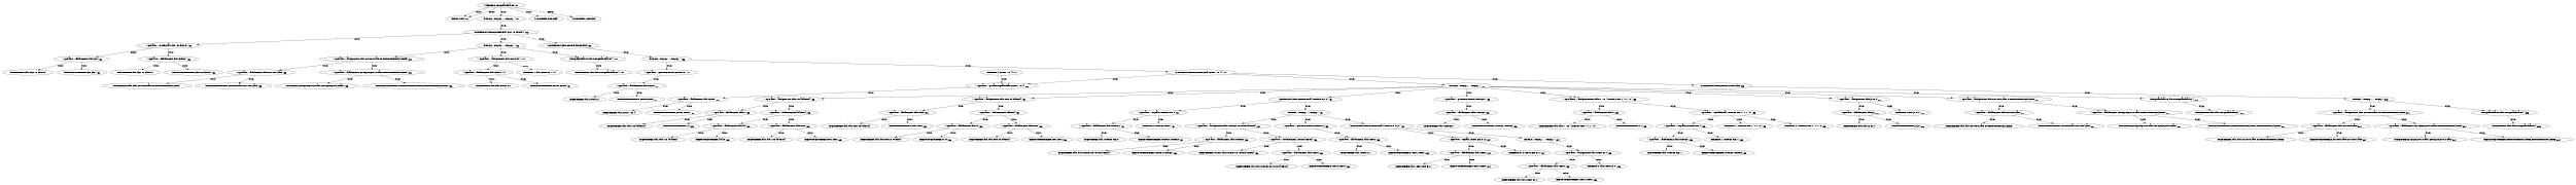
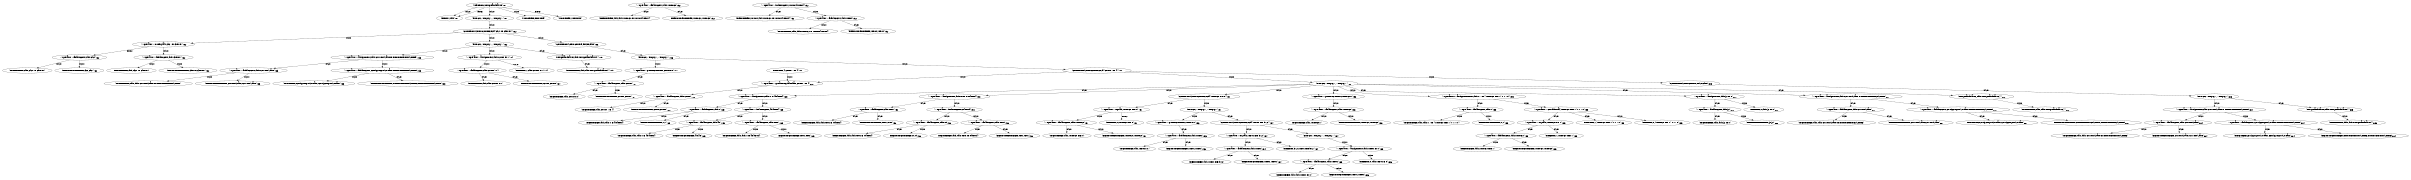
  digraph {
    n1 [label=<(METHOD,setupRandPartB)<SUB>781</SUB>>]
    n2 [label=<(PARAM,this)<SUB>781</SUB>>]
    n3 [label=<(BLOCK,&lt;empty&gt;,&lt;empty&gt;)<SUB>781</SUB>>]
    n4 [label=<(MODIFIER,PRIVATE)>]
    n5 [label=<(MODIFIER,VIRTUAL)>]
    n6 [label=<(CONTROL_STRUCTURE,IF,if (ch2 != chPrev))<SUB>782</SUB>>]
    n7 [label=<(&lt;operator&gt;.notEquals,ch2 != chPrev)<SUB>782</SUB>>]
    n8 [label=<(BLOCK,&lt;empty&gt;,&lt;empty&gt;)<SUB>782</SUB>>]
    n9 [label=<(CONTROL_STRUCTURE,ELSE,else)<SUB>786</SUB>>]
    n10 [label=<(&lt;operator&gt;.fieldAccess,this.ch2)<SUB>782</SUB>>]
    n11 [label=<(&lt;operator&gt;.fieldAccess,this.chPrev)<SUB>782</SUB>>]
    n12 [label=<(&lt;operator&gt;.assignment,this.currentState = RAND_PART_A_STATE)<SUB>783</SUB>>]
    n13 [label=<(&lt;operator&gt;.assignment,this.count = 1)<SUB>784</SUB>>]
    n14 [label=<(setupRandPartA,this.setupRandPartA())<SUB>785</SUB>>]
    n15 [label=<(BLOCK,&lt;empty&gt;,&lt;empty&gt;)<SUB>786</SUB>>]
    n16 [label=<(IDENTIFIER,this,ch2 != chPrev)>]
    n17 [label=<(FIELD_IDENTIFIER,ch2,ch2)<SUB>782</SUB>>]
    n18 [label=<(IDENTIFIER,this,ch2 != chPrev)>]
    n19 [label=<(FIELD_IDENTIFIER,chPrev,chPrev)<SUB>782</SUB>>]
    n20 [label=<(&lt;operator&gt;.fieldAccess,this.currentState)<SUB>783</SUB>>]
    n21 [label=<(&lt;operator&gt;.fieldAccess,CBZip2InputStream.RAND_PART_A_STATE)<SUB>783</SUB>>]
    n22 [label=<(&lt;operator&gt;.fieldAccess,this.count)<SUB>784</SUB>>]
    n23 [label=<(LITERAL,1,this.count = 1)<SUB>784</SUB>>]
    n24 [label=<(IDENTIFIER,this,this.setupRandPartA())<SUB>785</SUB>>]
    n25 [label=<(IDENTIFIER,this,this.currentState = RAND_PART_A_STATE)>]
    n26 [label=<(FIELD_IDENTIFIER,currentState,currentState)<SUB>783</SUB>>]
    n27 [label=<(TYPE_REF,CBZip2InputStream,CBZip2InputStream)<SUB>783</SUB>>]
    n28 [label=<(FIELD_IDENTIFIER,RAND_PART_A_STATE,RAND_PART_A_STATE)<SUB>783</SUB>>]
    n29 [label=<(IDENTIFIER,this,this.count = 1)>]
    n30 [label=<(FIELD_IDENTIFIER,count,count)<SUB>784</SUB>>]
    n31 [label=<(&lt;operator&gt;.postIncrement,count++)<SUB>787</SUB>>]
    n32 [label=<(CONTROL_STRUCTURE,IF,if (count &gt;= 4))<SUB>788</SUB>>]
    n33 [label=<(&lt;operator&gt;.fieldAccess,this.count)<SUB>787</SUB>>]
    n34 [label=<(&lt;operator&gt;.greaterEqualsThan,count &gt;= 4)<SUB>688</SUB>>]
    n35 [label=<(BLOCK,&lt;empty&gt;,&lt;empty&gt;)<SUB>788</SUB>>]
    n36 [label=<(CONTROL_STRUCTURE,ELSE,else)<SUB>803</SUB>>]
    n37 [label=<(IDENTIFIER,this,count++)>]
    n38 [label=<(FIELD_IDENTIFIER,count,count)<SUB>787</SUB>>]
    n39 [label=<(&lt;operator&gt;.fieldAccess,this.count)<SUB>788</SUB>>]
    n40 [label=<(&lt;operator&gt;.assignment,this.z = ll8[tPos])<SUB>789</SUB>>]
    n41 [label=<(&lt;operator&gt;.assignment,this.tPos = tt[tPos])<SUB>790</SUB>>]
    n42 [label=<(CONTROL_STRUCTURE,IF,if (rNToGo == 0))<SUB>791</SUB>>]
    n43 [label=<(&lt;operator&gt;.postDecrement,rNToGo--)<SUB>798</SUB>>]
    n44 [label=<(&lt;operators&gt;.assignmentXor,this.z ^= ((rNToGo == 1) ? 1 : 0))<SUB>799</SUB>>]
    n45 [label=<(&lt;operator&gt;.assignment,this.j2 = 0)<SUB>800</SUB>>]
    n46 [label=<(&lt;operator&gt;.assignment,this.currentState = RAND_PART_C_STATE)<SUB>801</SUB>>]
    n47 [label=<(setupRandPartC,this.setupRandPartC())<SUB>802</SUB>>]
    n48 [label=<(BLOCK,&lt;empty&gt;,&lt;empty&gt;)<SUB>803</SUB>>]
    n49 [label=<(IDENTIFIER,this,count &gt;= 4)>]
    n50 [label=<(FIELD_IDENTIFIER,count,count)<SUB>788</SUB>>]
    n51 [label=<(LITERAL,4,count &gt;= 4)<SUB>788</SUB>>]
    n52 [label=<(&lt;operator&gt;.fieldAccess,this.z)<SUB>789</SUB>>]
    n53 [label=<(&lt;operator&gt;.indexAccess,ll8[tPos])<SUB>789</SUB>>]
    n54 [label=<(&lt;operator&gt;.fieldAccess,this.tPos)<SUB>790</SUB>>]
    n55 [label=<(&lt;operator&gt;.indexAccess,tt[tPos])<SUB>790</SUB>>]
    n56 [label=<(&lt;operator&gt;.equals,rNToGo == 0)<SUB>791</SUB>>]
    n57 [label=<(BLOCK,&lt;empty&gt;,&lt;empty&gt;)<SUB>791</SUB>>]
    n58 [label=<(&lt;operator&gt;.fieldAccess,this.rNToGo)<SUB>798</SUB>>]
    n59 [label=<(&lt;operator&gt;.fieldAccess,this.z)<SUB>799</SUB>>]
    n60 [label=<(&lt;operator&gt;.conditional,(rNToGo == 1) ? 1 : 0)<SUB>799</SUB>>]
    n61 [label=<(&lt;operator&gt;.fieldAccess,this.j2)<SUB>800</SUB>>]
    n62 [label=<(LITERAL,0,this.j2 = 0)<SUB>800</SUB>>]
    n63 [label=<(&lt;operator&gt;.fieldAccess,this.currentState)<SUB>801</SUB>>]
    n64 [label=<(&lt;operator&gt;.fieldAccess,CBZip2InputStream.RAND_PART_C_STATE)<SUB>801</SUB>>]
    n65 [label=<(IDENTIFIER,this,this.setupRandPartC())<SUB>802</SUB>>]
    n66 [label=<(IDENTIFIER,this,this.z = ll8[tPos])>]
    n67 [label=<(FIELD_IDENTIFIER,z,z)<SUB>789</SUB>>]
    n68 [label=<(&lt;operator&gt;.fieldAccess,this.ll8)<SUB>789</SUB>>]
    n69 [label=<(&lt;operator&gt;.fieldAccess,this.tPos)<SUB>789</SUB>>]
    n70 [label=<(IDENTIFIER,this,this.z = ll8[tPos])>]
    n71 [label=<(FIELD_IDENTIFIER,ll8,ll8)<SUB>789</SUB>>]
    n72 [label=<(IDENTIFIER,this,this.z = ll8[tPos])>]
    n73 [label=<(FIELD_IDENTIFIER,tPos,tPos)<SUB>789</SUB>>]
    n74 [label=<(IDENTIFIER,this,this.tPos = tt[tPos])>]
    n75 [label=<(FIELD_IDENTIFIER,tPos,tPos)<SUB>790</SUB>>]
    n76 [label=<(&lt;operator&gt;.fieldAccess,this.tt)<SUB>790</SUB>>]
    n77 [label=<(&lt;operator&gt;.fieldAccess,this.tPos)<SUB>790</SUB>>]
    n78 [label=<(IDENTIFIER,this,this.tPos = tt[tPos])>]
    n79 [label=<(FIELD_IDENTIFIER,tt,tt)<SUB>790</SUB>>]
    n80 [label=<(IDENTIFIER,this,this.tPos = tt[tPos])>]
    n81 [label=<(FIELD_IDENTIFIER,tPos,tPos)<SUB>790</SUB>>]
    n82 [label=<(&lt;operator&gt;.fieldAccess,this.rNToGo)<SUB>791</SUB>>]
    n83 [label=<(LITERAL,0,rNToGo == 0)<SUB>791</SUB>>]
-   n84 [label=<(&lt;operator&gt;.assignment,this.rNToGo = rNums[rTPos])<SUB>792</SUB>>]
    n85 [label=<(&lt;operator&gt;.postIncrement,rTPos++)<SUB>793</SUB>>]
    n86 [label=<(CONTROL_STRUCTURE,IF,if (rTPos == 512))<SUB>794</SUB>>]
    n87 [label=<(IDENTIFIER,this,rNToGo == 0)>]
    n88 [label=<(FIELD_IDENTIFIER,rNToGo,rNToGo)<SUB>791</SUB>>]
    n89 [label=<(&lt;operator&gt;.fieldAccess,this.rNToGo)<SUB>792</SUB>>]
    n90 [label=<(&lt;operator&gt;.indexAccess,rNums[rTPos])<SUB>792</SUB>>]
    n91 [label=<(&lt;operator&gt;.fieldAccess,this.rTPos)<SUB>793</SUB>>]
    n92 [label=<(&lt;operator&gt;.equals,rTPos == 512)<SUB>794</SUB>>]
    n93 [label=<(BLOCK,&lt;empty&gt;,&lt;empty&gt;)<SUB>794</SUB>>]
    n94 [label=<(IDENTIFIER,this,this.rNToGo = rNums[rTPos])>]
    n95 [label=<(FIELD_IDENTIFIER,rNToGo,rNToGo)<SUB>792</SUB>>]
    n96 [label=<(IDENTIFIER,rNums,this.rNToGo = rNums[rTPos])<SUB>792</SUB>>]
    n97 [label=<(&lt;operator&gt;.fieldAccess,this.rTPos)<SUB>792</SUB>>]
    n98 [label=<(IDENTIFIER,this,this.rNToGo = rNums[rTPos])>]
    n99 [label=<(FIELD_IDENTIFIER,rTPos,rTPos)<SUB>792</SUB>>]
    n100 [label=<(IDENTIFIER,this,rTPos++)>]
    n101 [label=<(FIELD_IDENTIFIER,rTPos,rTPos)<SUB>793</SUB>>]
    n102 [label=<(&lt;operator&gt;.fieldAccess,this.rTPos)<SUB>794</SUB>>]
    n103 [label=<(LITERAL,512,rTPos == 512)<SUB>794</SUB>>]
    n104 [label=<(&lt;operator&gt;.assignment,this.rTPos = 0)<SUB>795</SUB>>]
    n105 [label=<(IDENTIFIER,this,rTPos == 512)>]
    n106 [label=<(FIELD_IDENTIFIER,rTPos,rTPos)<SUB>794</SUB>>]
    n107 [label=<(&lt;operator&gt;.fieldAccess,this.rTPos)<SUB>795</SUB>>]
    n108 [label=<(LITERAL,0,this.rTPos = 0)<SUB>795</SUB>>]
    n109 [label=<(IDENTIFIER,this,this.rTPos = 0)>]
    n110 [label=<(FIELD_IDENTIFIER,rTPos,rTPos)<SUB>795</SUB>>]
    n111 [label=<(IDENTIFIER,this,rNToGo--)>]
    n112 [label=<(FIELD_IDENTIFIER,rNToGo,rNToGo)<SUB>798</SUB>>]
    n113 [label=<(IDENTIFIER,this,this.z ^= ((rNToGo == 1) ? 1 : 0))>]
    n114 [label=<(FIELD_IDENTIFIER,z,z)<SUB>799</SUB>>]
    n115 [label=<(&lt;operator&gt;.equals,rNToGo == 1)<SUB>799</SUB>>]
    n116 [label=<(LITERAL,1,(rNToGo == 1) ? 1 : 0)<SUB>799</SUB>>]
    n117 [label=<(LITERAL,0,(rNToGo == 1) ? 1 : 0)<SUB>799</SUB>>]
    n118 [label=<(&lt;operator&gt;.fieldAccess,this.rNToGo)<SUB>799</SUB>>]
    n119 [label=<(LITERAL,1,rNToGo == 1)<SUB>799</SUB>>]
    n120 [label=<(IDENTIFIER,this,rNToGo == 1)>]
    n121 [label=<(FIELD_IDENTIFIER,rNToGo,rNToGo)<SUB>799</SUB>>]
    n122 [label=<(IDENTIFIER,this,this.j2 = 0)>]
    n123 [label=<(FIELD_IDENTIFIER,j2,j2)<SUB>800</SUB>>]
    n124 [label=<(IDENTIFIER,this,this.currentState = RAND_PART_C_STATE)>]
    n125 [label=<(FIELD_IDENTIFIER,currentState,currentState)<SUB>801</SUB>>]
    n126 [label=<(TYPE_REF,CBZip2InputStream,CBZip2InputStream)<SUB>801</SUB>>]
    n127 [label=<(FIELD_IDENTIFIER,RAND_PART_C_STATE,RAND_PART_C_STATE)<SUB>801</SUB>>]
    n128 [label=<(&lt;operator&gt;.assignment,this.currentState = RAND_PART_A_STATE)<SUB>804</SUB>>]
    n129 [label=<(setupRandPartA,this.setupRandPartA())<SUB>805</SUB>>]
    n130 [label=<(&lt;operator&gt;.fieldAccess,this.currentState)<SUB>804</SUB>>]
    n131 [label=<(&lt;operator&gt;.fieldAccess,CBZip2InputStream.RAND_PART_A_STATE)<SUB>804</SUB>>]
    n132 [label=<(IDENTIFIER,this,this.setupRandPartA())<SUB>805</SUB>>]
    n133 [label=<(IDENTIFIER,this,this.currentState = RAND_PART_A_STATE)>]
    n134 [label=<(FIELD_IDENTIFIER,currentState,currentState)<SUB>804</SUB>>]
    n135 [label=<(TYPE_REF,CBZip2InputStream,CBZip2InputStream)<SUB>804</SUB>>]
    n136 [label=<(FIELD_IDENTIFIER,RAND_PART_A_STATE,RAND_PART_A_STATE)<SUB>804</SUB>>]
    n1 -> n2 [label="AST: "]
    n1 -> n2 [label="DDG: "]
    n1 -> n3 [label="AST: "]
    n1 -> n4 [label="AST: "]
    n1 -> n5 [label="DDG: "]
    n3 -> n6 [label="AST: "]
    n6 -> n7 [label="AST: "]
    n6 -> n8 [label="AST: "]
    n6 -> n9 [label="AST: "]
    n7 -> n10 [label="DDG: "]
    n7 -> n11 [label="AST: "]
    n8 -> n12 [label="AST: "]
    n8 -> n13 [label="AST: "]
    n8 -> n14 [label="AST: "]
    n9 -> n15 [label="AST: "]
    n10 -> n16 [label="AST: "]
    n10 -> n17 [label="AST: "]
    n11 -> n18 [label="AST: "]
    n11 -> n19 [label="AST: "]
    n12 -> n20 [label="AST: "]
    n12 -> n21 [label="AST: "]
    n13 -> n22 [label="AST: "]
    n13 -> n23 [label="DDG: "]
    n14 -> n24 [label="AST: "]
    n15 -> n31 [label="AST: "]
    n15 -> n32 [label="AST: "]
    n20 -> n25 [label="AST: "]
    n20 -> n26 [label="AST: "]
    n21 -> n27 [label="AST: "]
    n21 -> n28 [label="AST: "]
    n22 -> n29 [label="AST: "]
    n22 -> n30 [label="AST: "]
    n31 -> n33 [label="AST: "]
    n32 -> n34 [label="AST: "]
    n32 -> n35 [label="AST: "]
    n32 -> n36 [label="AST: "]
    n33 -> n37 [label="AST: "]
    n33 -> n38 [label="AST: "]
    n34 -> n39 [label="AST: "]
    n35 -> n40 [label="AST: "]
    n35 -> n41 [label="AST: "]
    n35 -> n42 [label="AST: "]
    n35 -> n43 [label="AST: "]
    n35 -> n44 [label="AST: "]
    n35 -> n45 [label="AST: "]
    n35 -> n46 [label="AST: "]
    n35 -> n47 [label="AST: "]
    n36 -> n48 [label="AST: "]
    n39 -> n49 [label="AST: "]
    n39 -> n50 [label="AST: "]
    n40 -> n52 [label="AST: "]
    n40 -> n53 [label="AST: "]
    n41 -> n54 [label="AST: "]
    n41 -> n55 [label="AST: "]
    n42 -> n56 [label="AST: "]
    n42 -> n57 [label="AST: "]
    n43 -> n58 [label="AST: "]
    n44 -> n59 [label="AST: "]
    n44 -> n60 [label="AST: "]
    n45 -> n61 [label="AST: "]
    n45 -> n62 [label="AST: "]
    n46 -> n63 [label="AST: "]
    n46 -> n64 [label="AST: "]
    n47 -> n65 [label="AST: "]
    n48 -> n128 [label="AST: "]
    n48 -> n129 [label="AST: "]
    n51 -> n34 [label="AST: "]
    n52 -> n66 [label="AST: "]
    n52 -> n67 [label="AST: "]
    n53 -> n68 [label="AST: "]
    n53 -> n69 [label="AST: "]
    n54 -> n74 [label="AST: "]
    n54 -> n75 [label="AST: "]
    n55 -> n76 [label="AST: "]
    n55 -> n77 [label="AST: "]
    n56 -> n82 [label="AST: "]
-   n56 -> n83 [label="AST: "]
-   n57 -> n84 [label="AST: "]
+   n56 -> n83 [label="DDG: "]
    n57 -> n85 [label="AST: "]
    n57 -> n86 [label="AST: "]
    n58 -> n111 [label="AST: "]
    n58 -> n112 [label="AST: "]
    n59 -> n113 [label="AST: "]
    n59 -> n114 [label="AST: "]
    n60 -> n115 [label="AST: "]
    n60 -> n116 [label="AST: "]
    n60 -> n117 [label="AST: "]
    n61 -> n122 [label="AST: "]
    n61 -> n123 [label="AST: "]
    n63 -> n124 [label="AST: "]
    n63 -> n125 [label="AST: "]
    n64 -> n126 [label="AST: "]
    n64 -> n127 [label="AST: "]
    n68 -> n70 [label="AST: "]
    n68 -> n71 [label="AST: "]
    n69 -> n72 [label="AST: "]
    n69 -> n73 [label="AST: "]
    n76 -> n78 [label="AST: "]
    n76 -> n79 [label="AST: "]
    n77 -> n80 [label="AST: "]
    n77 -> n81 [label="AST: "]
    n82 -> n87 [label="AST: "]
    n82 -> n88 [label="AST: "]
-   n84 -> n89 [label="AST: "]
-   n84 -> n90 [label="AST: "]
    n85 -> n91 [label="AST: "]
    n86 -> n92 [label="AST: "]
    n86 -> n93 [label="AST: "]
    n89 -> n94 [label="AST: "]
    n89 -> n95 [label="AST: "]
    n90 -> n96 [label="AST: "]
    n90 -> n97 [label="AST: "]
    n91 -> n100 [label="AST: "]
    n91 -> n101 [label="AST: "]
    n92 -> n102 [label="AST: "]
    n92 -> n103 [label="AST: "]
    n93 -> n104 [label="AST: "]
    n97 -> n98 [label="AST: "]
    n97 -> n99 [label="AST: "]
    n102 -> n105 [label="AST: "]
    n102 -> n106 [label="AST: "]
    n104 -> n107 [label="AST: "]
    n104 -> n108 [label="AST: "]
    n107 -> n109 [label="AST: "]
    n107 -> n110 [label="AST: "]
    n115 -> n118 [label="AST: "]
    n115 -> n119 [label="AST: "]
    n118 -> n120 [label="AST: "]
    n118 -> n121 [label="AST: "]
    n128 -> n130 [label="AST: "]
    n128 -> n131 [label="AST: "]
    n129 -> n132 [label="AST: "]
    n130 -> n133 [label="AST: "]
    n130 -> n134 [label="AST: "]
    n131 -> n135 [label="AST: "]
    n131 -> n136 [label="AST: "]
  }
